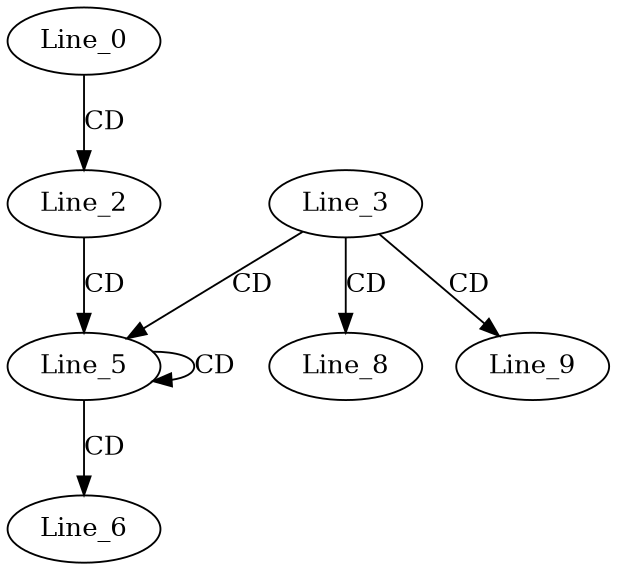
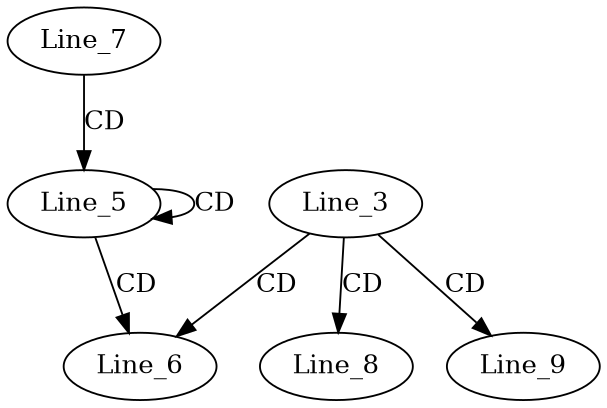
  digraph {
-   Line_0
-   Line_2
+   Line_2 [label=Line_7]
    Line_5
    Line_3
    Line_8
    Line_9
    Line_6
-   Line_0 -> Line_2 [label=CD]
    Line_2 -> Line_5 [label=CD]
    Line_5 -> Line_5 [label=CD]
    Line_5 -> Line_6 [label=CD]
-   Line_3 -> Line_5 [label=CD]
+   Line_3 -> Line_6 [label=CD]
    Line_3 -> Line_8 [label=CD]
    Line_3 -> Line_9 [label=CD]
  }
